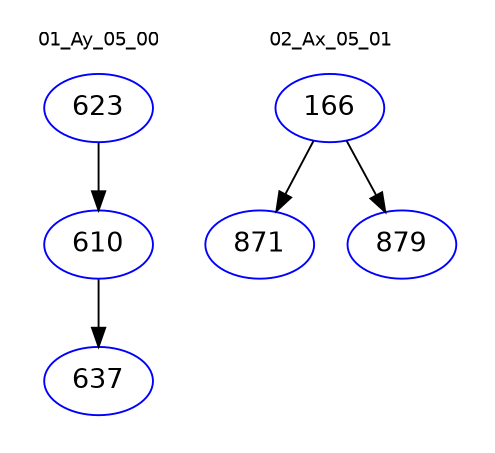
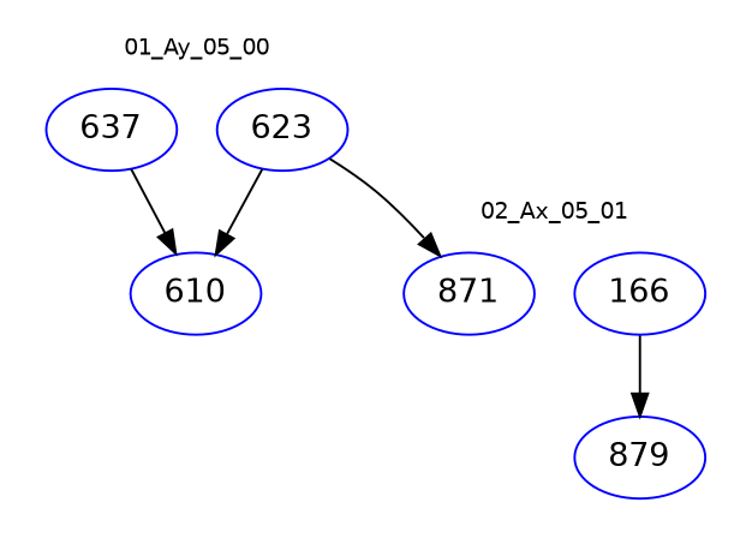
  digraph {
    fontname="DejaVu Sans"
    node [color=blue fontname="DejaVu Sans"]
    edge [color=black fontname="DejaVu Sans"]
    n1 [label=610]
    n2 [label=637]
    n3 [label=623]
    n4 [label=166]
    n5 [label=871]
    n6 [label=879]
    subgraph cluster_1 {
      color=white
      fontsize=10
      label="01_Ay_05_00"
      n1
      n2
      n3
    }
    subgraph cluster_2 {
      color=white
      fontsize=10
      label="02_Ax_05_01"
      n4
      n5
      n6
    }
-   n1 -> n2
+   n2 -> n1
    n3 -> n1
-   n4 -> n5
+   n3 -> n5
    n4 -> n6
  }
